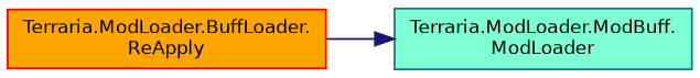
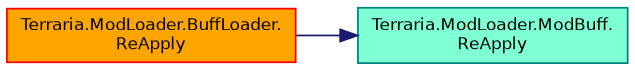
  digraph {
    rankdir=RL
    node [fontname=Helvetica fontsize=10 shape=record style=filled]
-   n1 [color=teal fillcolor=aquamarine fontcolor=black height=0.2 label="Terraria.ModLoader.ModBuff.\lModLoader" width=0.4]
+   n1 [color=teal fillcolor=aquamarine fontcolor=black height=0.2 label="Terraria.ModLoader.ModBuff.\lReApply" width=0.4]
    n2 [color=red fillcolor=orange height=0.2 label="Terraria.ModLoader.BuffLoader.\lReApply" width=0.4]
    n1 -> n2 [color=midnightblue dir=back fontname=Helvetica fontsize=10 labelfontname=Helvetica labelfontsize=10 style=solid]
  }
